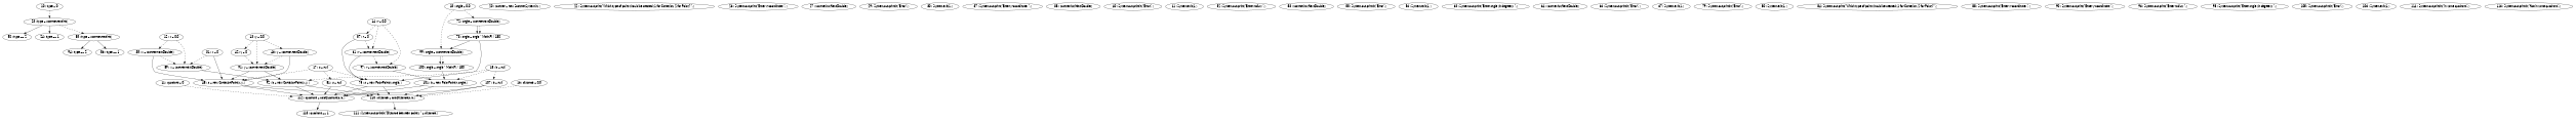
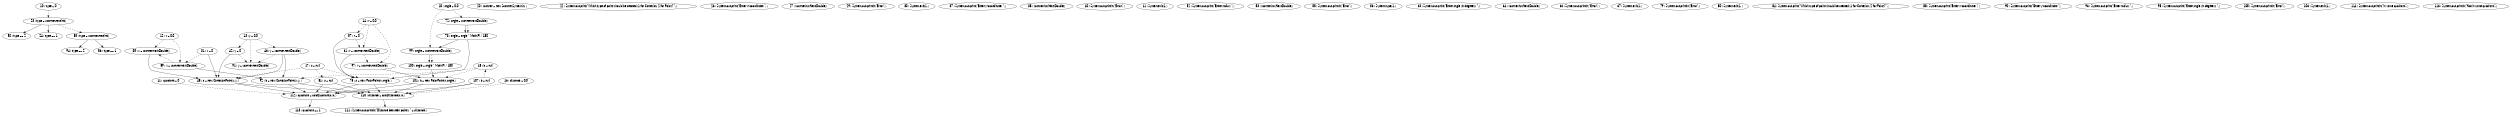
  digraph {
    fontname=Lato
    node [fontname=Lato]
    edge [fontname=Lato]
    "10 : type = 0"
    "23 : type = scanner.nextInt()"
    "50 : type == 2"
    "24 : type == 1"
    "85 : type = scanner.nextInt()"
    "94 : type == 2"
    "86 : type == 1"
    "11 : quadrant = 0"
    "112 : quadrant = calcQuadrant(a, b, )"
    "113 : quadrant == 1"
    "12 : x = 0.0"
    "89 : x = scanner.nextDouble()"
    "35 : x = scanner.nextDouble()"
    "92 : b = new CartesianPoint(x, y, )"
    "48 : a = new CartesianPoint(x, y, )"
    "31 : x = 0"
    "110 : distance = calcDistance(a, b, )"
    "13 : y = 0.0"
    "42 : y = 0"
    "46 : y = scanner.nextDouble()"
    "91 : y = scanner.nextDouble()"
    "14 : r = 0.0"
    "61 : r = scanner.nextDouble()"
    "97 : r = scanner.nextDouble()"
    "57 : r = 0"
    "75 : a = new PolarPoint(r, angle, )"
    "101 : b = new PolarPoint(r, angle, )"
    "15 : angle = 0.0"
    "72 : angle = scanner.nextDouble()"
    "99 : angle = scanner.nextDouble()"
    "73 : angle = angle * Math.PI / 180"
    "100 : angle = angle * Math.PI / 180"
    "16 : distance = 0.0"
    "111 : System.out.println(\"Distance between points: \" + distance, )"
    "17 : a = null"
    "81 : a = null"
    "18 : b = null"
    "107 : b = null"
    "20 : scanner = new Scanner(System.in, )"
    "22 : System.out.print(\"Which type of point should be created (1 for Cartesian, 2 for Polar)? \", )"
    "26 : System.out.print(\"Enter x-coordinate: \", )"
    "27 : scanner.hasNextDouble()"
    "29 : System.out.println(\"Error\", )"
    "30 : System.exit(1, )"
    "37 : System.out.print(\"Enter y-coordinate: \", )"
    "38 : scanner.hasNextDouble()"
    "40 : System.out.println(\"Error\", )"
    "41 : System.exit(1, )"
    "52 : System.out.print(\"Enter radius: \", )"
    "53 : scanner.hasNextDouble()"
    "55 : System.out.println(\"Error\", )"
-   "56 : System.exit(1, )"
+   "56 : System.exit(1, )" [label="56 : System.type(1, )"]
    "63 : System.out.print(\"Enter angle (in degrees): \", )"
    "64 : scanner.hasNextDouble()"
    "66 : System.out.println(\"Error\", )"
    "67 : System.exit(1, )"
    "79 : System.out.println(\"Error\", )"
    "80 : System.exit(1, )"
    "84 : System.out.print(\"Which type of point should be created (1 for Cartesian, 2 for Polar)? \", )"
    "88 : System.out.print(\"Enter x-coordinate: \", )"
    "90 : System.out.print(\"Enter y-coordinate: \", )"
    "96 : System.out.print(\"Enter radius: \", )"
    "98 : System.out.print(\"Enter angle (in degrees): \", )"
    "105 : System.out.println(\"Error\", )"
    "106 : System.exit(1, )"
    "114 : System.out.println(\"In same quadrant.\", )"
    "116 : System.out.println(\"Not in same quadrant.\", )"
    "10 : type = 0" -> "23 : type = scanner.nextInt()" [style=dashed]
    "23 : type = scanner.nextInt()" -> "50 : type == 2"
    "23 : type = scanner.nextInt()" -> "24 : type == 1"
    "23 : type = scanner.nextInt()" -> "85 : type = scanner.nextInt()" [style=dashed]
    "85 : type = scanner.nextInt()" -> "94 : type == 2"
    "85 : type = scanner.nextInt()" -> "86 : type == 1"
    "11 : quadrant = 0" -> "112 : quadrant = calcQuadrant(a, b, )" [style=dashed]
    "112 : quadrant = calcQuadrant(a, b, )" -> "113 : quadrant == 1"
    "12 : x = 0.0" -> "89 : x = scanner.nextDouble()" [style=dashed]
    "12 : x = 0.0" -> "35 : x = scanner.nextDouble()" [style=dashed]
    "89 : x = scanner.nextDouble()" -> "92 : b = new CartesianPoint(x, y, )"
-   "35 : x = scanner.nextDouble()" -> "89 : x = scanner.nextDouble()" [style=dashed]
+   "89 : x = scanner.nextDouble()" -> "35 : x = scanner.nextDouble()" [style=dashed]
    "35 : x = scanner.nextDouble()" -> "48 : a = new CartesianPoint(x, y, )"
    "92 : b = new CartesianPoint(x, y, )" -> "112 : quadrant = calcQuadrant(a, b, )"
    "92 : b = new CartesianPoint(x, y, )" -> "110 : distance = calcDistance(a, b, )"
    "48 : a = new CartesianPoint(x, y, )" -> "112 : quadrant = calcQuadrant(a, b, )"
    "48 : a = new CartesianPoint(x, y, )" -> "110 : distance = calcDistance(a, b, )"
    "31 : x = 0" -> "89 : x = scanner.nextDouble()" [style=dashed]
    "31 : x = 0" -> "48 : a = new CartesianPoint(x, y, )"
    "110 : distance = calcDistance(a, b, )" -> "111 : System.out.println(\"Distance between points: \" + distance, )"
    "13 : y = 0.0" -> "42 : y = 0" [style=dashed]
    "13 : y = 0.0" -> "46 : y = scanner.nextDouble()" [style=dashed]
    "13 : y = 0.0" -> "91 : y = scanner.nextDouble()" [style=dashed]
-   "91 : y = scanner.nextDouble()" -> "48 : a = new CartesianPoint(x, y, )"
+   "42 : y = 0" -> "48 : a = new CartesianPoint(x, y, )"
    "42 : y = 0" -> "91 : y = scanner.nextDouble()" [style=dashed]
    "46 : y = scanner.nextDouble()" -> "48 : a = new CartesianPoint(x, y, )"
    "46 : y = scanner.nextDouble()" -> "91 : y = scanner.nextDouble()" [style=dashed]
-   "91 : y = scanner.nextDouble()" -> "92 : b = new CartesianPoint(x, y, )"
+   "46 : y = scanner.nextDouble()" -> "92 : b = new CartesianPoint(x, y, )"
    "14 : r = 0.0" -> "61 : r = scanner.nextDouble()" [style=dashed]
    "14 : r = 0.0" -> "97 : r = scanner.nextDouble()" [style=dashed]
    "14 : r = 0.0" -> "57 : r = 0" [style=dashed]
    "61 : r = scanner.nextDouble()" -> "97 : r = scanner.nextDouble()" [style=dashed]
    "61 : r = scanner.nextDouble()" -> "75 : a = new PolarPoint(r, angle, )"
    "97 : r = scanner.nextDouble()" -> "101 : b = new PolarPoint(r, angle, )"
    "57 : r = 0" -> "61 : r = scanner.nextDouble()" [style=dashed]
    "57 : r = 0" -> "75 : a = new PolarPoint(r, angle, )"
    "75 : a = new PolarPoint(r, angle, )" -> "112 : quadrant = calcQuadrant(a, b, )"
    "75 : a = new PolarPoint(r, angle, )" -> "110 : distance = calcDistance(a, b, )"
    "101 : b = new PolarPoint(r, angle, )" -> "112 : quadrant = calcQuadrant(a, b, )"
    "101 : b = new PolarPoint(r, angle, )" -> "110 : distance = calcDistance(a, b, )"
    "15 : angle = 0.0" -> "72 : angle = scanner.nextDouble()" [style=dashed]
    "15 : angle = 0.0" -> "99 : angle = scanner.nextDouble()" [style=dashed]
    "72 : angle = scanner.nextDouble()" -> "73 : angle = angle * Math.PI / 180"
    "72 : angle = scanner.nextDouble()" -> "73 : angle = angle * Math.PI / 180" [style=dashed]
    "99 : angle = scanner.nextDouble()" -> "100 : angle = angle * Math.PI / 180"
    "99 : angle = scanner.nextDouble()" -> "100 : angle = angle * Math.PI / 180" [style=dashed]
    "73 : angle = angle * Math.PI / 180" -> "75 : a = new PolarPoint(r, angle, )"
    "73 : angle = angle * Math.PI / 180" -> "99 : angle = scanner.nextDouble()" [style=solid]
    "100 : angle = angle * Math.PI / 180" -> "101 : b = new PolarPoint(r, angle, )"
    "16 : distance = 0.0" -> "110 : distance = calcDistance(a, b, )" [style=dashed]
    "17 : a = null" -> "48 : a = new CartesianPoint(x, y, )" [style=dashed]
    "17 : a = null" -> "75 : a = new PolarPoint(r, angle, )" [style=dashed]
    "17 : a = null" -> "81 : a = null" [style=dashed]
    "81 : a = null" -> "112 : quadrant = calcQuadrant(a, b, )"
    "81 : a = null" -> "110 : distance = calcDistance(a, b, )"
    "18 : b = null" -> "92 : b = new CartesianPoint(x, y, )" [style=dashed]
    "18 : b = null" -> "101 : b = new PolarPoint(r, angle, )" [style=dashed]
-   "18 : b = null" -> "107 : b = null" [style=dashed]
+   "107 : b = null" -> "18 : b = null" [style=dashed]
    "107 : b = null" -> "112 : quadrant = calcQuadrant(a, b, )"
    "107 : b = null" -> "110 : distance = calcDistance(a, b, )"
  }
